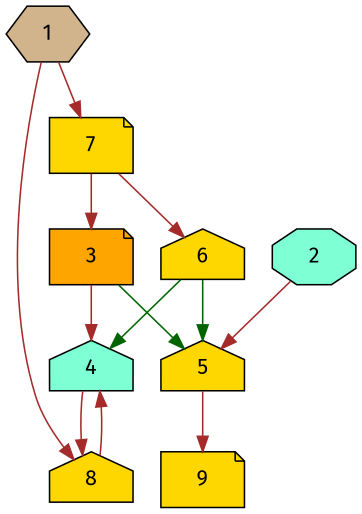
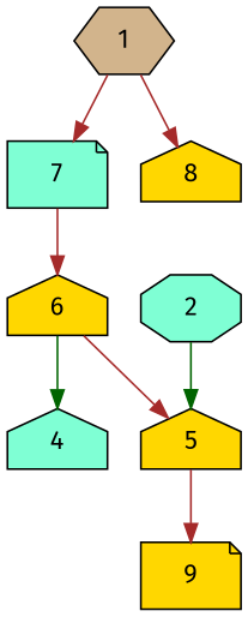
  digraph {
    fontname="Fira Sans"
    node [fillcolor=gold fontname="Fira Sans" shape=house style=filled]
    edge [color=brown fontname="Fira Sans"]
    1 [fillcolor=tan shape=hexagon]
-   7 [shape=note]
+   7 [fillcolor=aquamarine shape=note]
    8
-   3 [fillcolor=orange shape=note]
    6
    4 [fillcolor=aquamarine]
    2 [fillcolor=aquamarine shape=octagon]
    5
    9 [shape=note]
    1 -> 7
    1 -> 8
-   7 -> 3
    7 -> 6
-   8 -> 4
-   3 -> 4
-   3 -> 5 [color=darkgreen]
    6 -> 4 [color=darkgreen]
-   6 -> 5 [color=darkgreen]
-   4 -> 8
-   2 -> 5
+   6 -> 5
+   2 -> 5 [color=darkgreen]
    5 -> 9
  }
